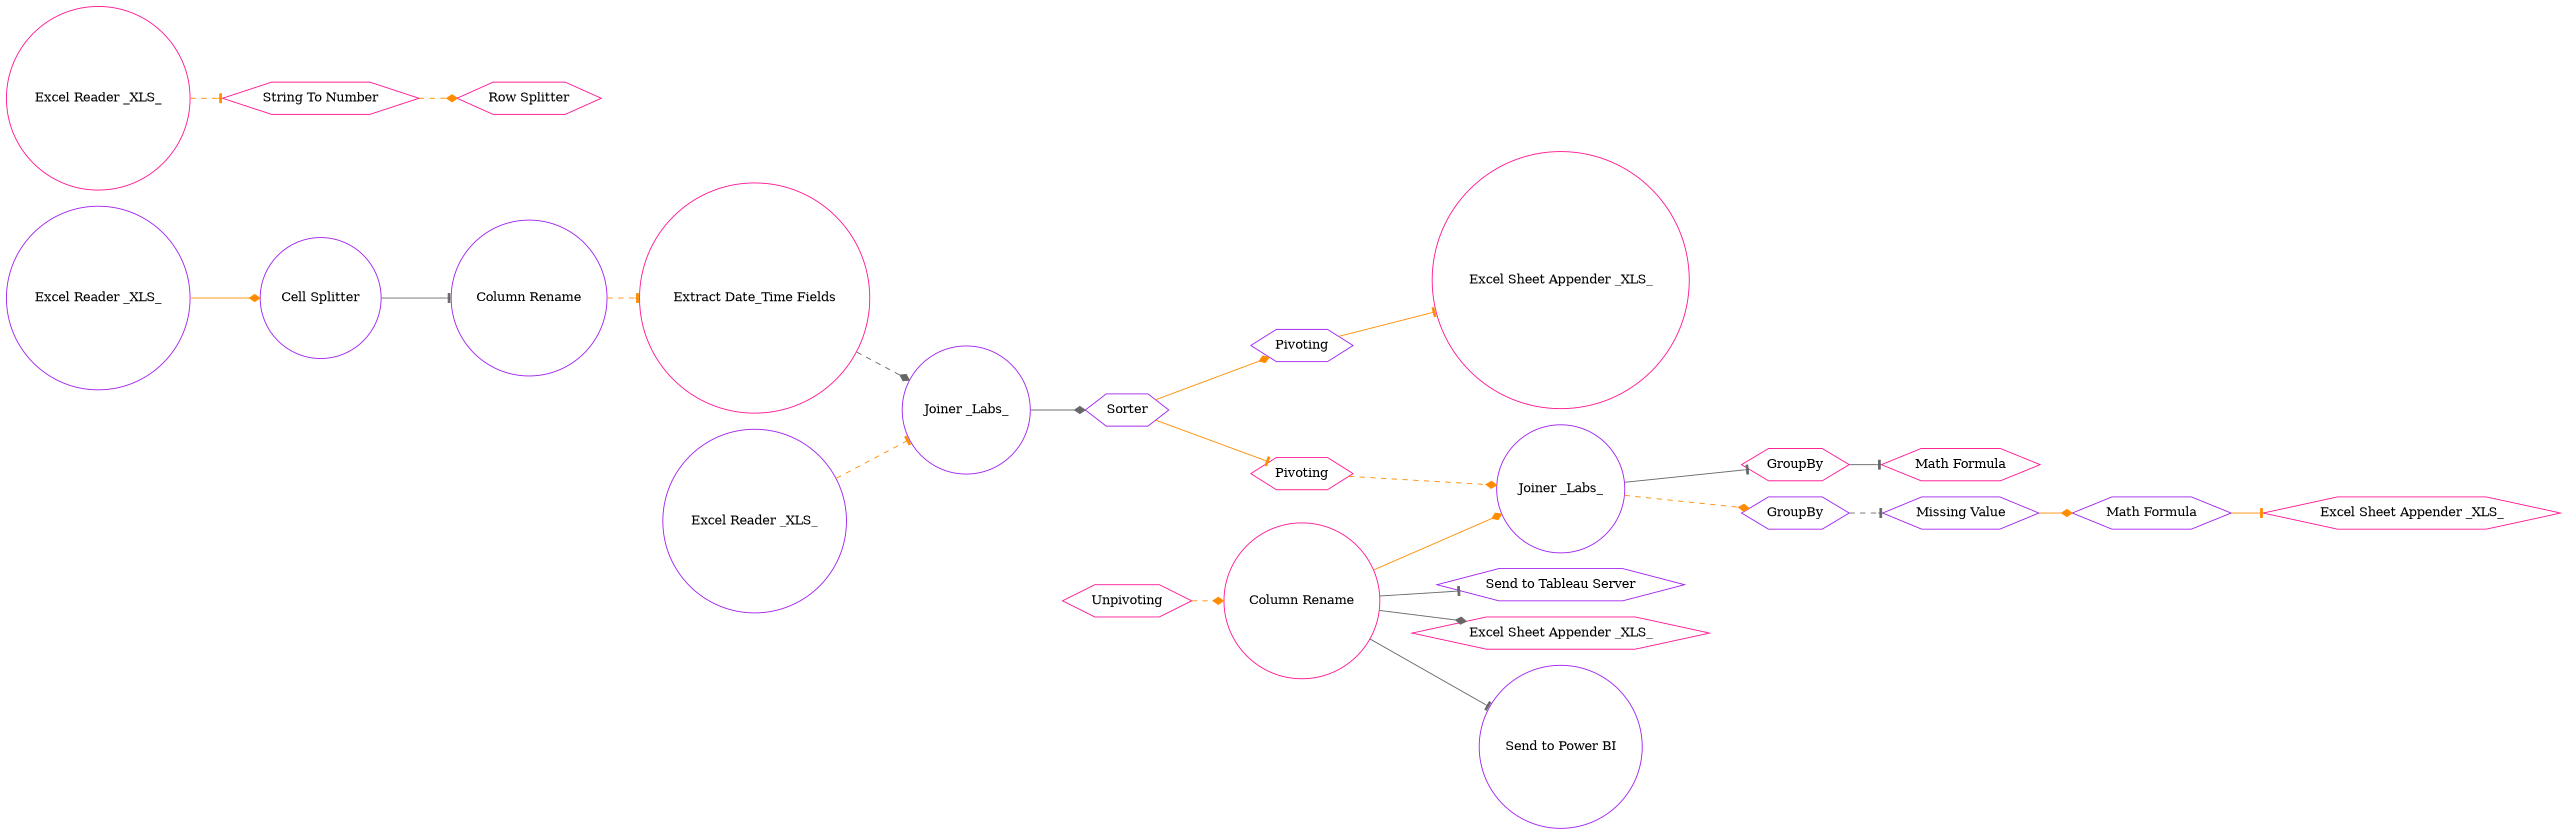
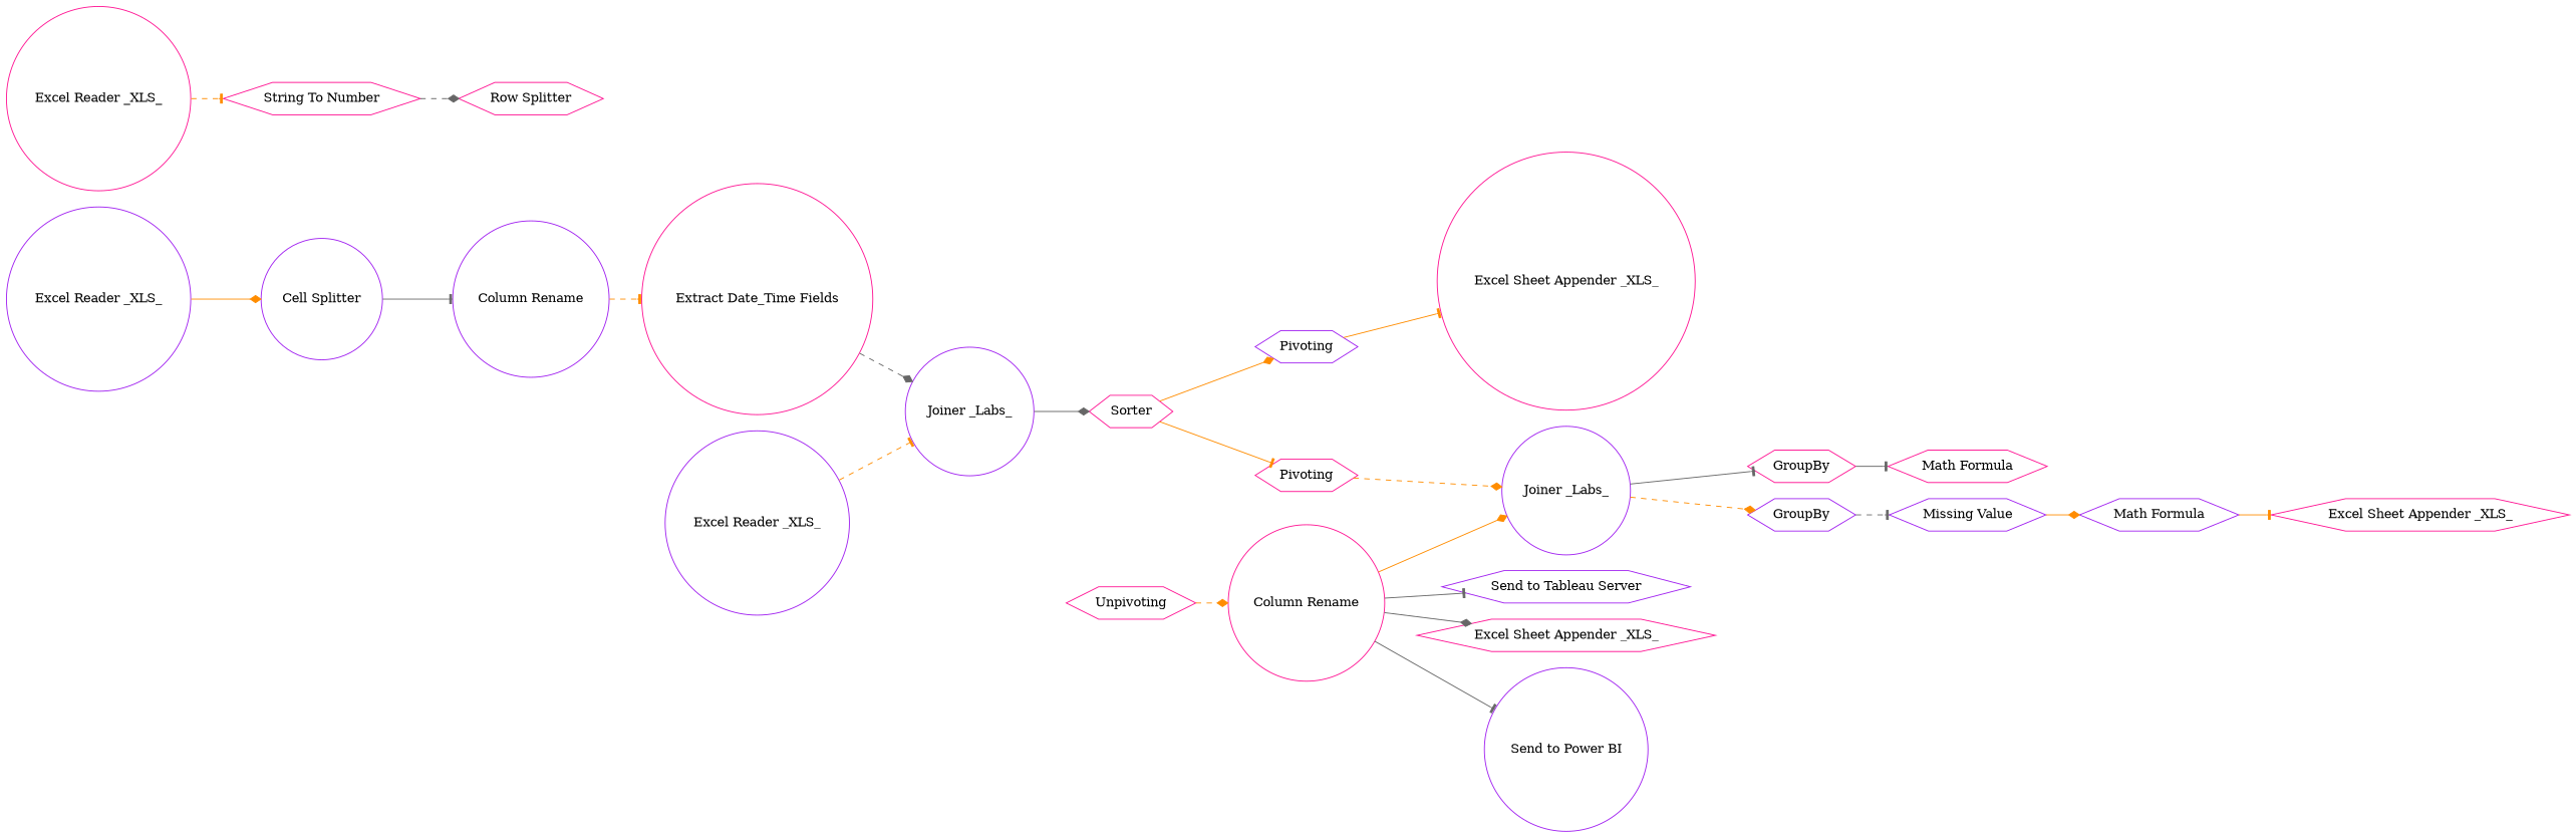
  digraph {
    fontname="DejaVu Serif"
    rankdir=LR
    node [color=purple fontname="DejaVu Serif" shape=hexagon]
    edge [arrowhead=tee color=darkorange fontname="DejaVu Serif" style=solid]
    n1 [label="Excel Reader _XLS_" shape=circle]
    n2 [label="Cell Splitter" shape=circle]
    n3 [label="Column Rename" shape=circle]
    n4 [color=deeppink label="Extract Date_Time Fields" shape=circle]
    n5 [label="Joiner _Labs_" shape=circle]
-   n6 [label=Sorter]
+   n6 [color=deeppink label=Sorter]
    n7 [color=deeppink label=Pivoting]
    n8 [label=Pivoting]
    n9 [label="Excel Reader _XLS_" shape=circle]
    n10 [label="Joiner _Labs_" shape=circle]
    n11 [color=deeppink label=GroupBy]
    n12 [label=GroupBy]
    n13 [color=deeppink label="Excel Reader _XLS_" shape=circle]
    n14 [color=deeppink label="String To Number"]
    n15 [color=deeppink label="Row Splitter"]
    n16 [color=deeppink label=Unpivoting]
    n17 [color=deeppink label="Column Rename" shape=circle]
    n18 [label="Send to Power BI" shape=circle]
    n19 [label="Send to Tableau Server"]
    n20 [color=deeppink label="Excel Sheet Appender _XLS_"]
    n21 [color=deeppink label="Math Formula"]
    n22 [label="Missing Value"]
    n23 [color=deeppink label="Excel Sheet Appender _XLS_" shape=circle]
    n24 [label="Math Formula"]
    n25 [color=deeppink label="Excel Sheet Appender _XLS_"]
    n1 -> n2 [arrowhead=diamond]
    n2 -> n3 [color=gray40]
    n3 -> n4 [style=dashed]
    n4 -> n5 [arrowhead=diamond color=gray40 style=dashed]
    n5 -> n6 [arrowhead=diamond color=gray40]
    n6 -> n7
    n6 -> n8 [arrowhead=diamond]
    n7 -> n10 [arrowhead=diamond style=dashed]
    n8 -> n23
    n9 -> n5 [style=dashed]
    n10 -> n11 [color=gray40]
    n10 -> n12 [arrowhead=diamond style=dashed]
    n11 -> n21 [color=gray40]
    n12 -> n22 [color=gray40 style=dashed]
    n13 -> n14 [style=dashed]
-   n14 -> n15 [arrowhead=diamond style=dashed]
+   n14 -> n15 [arrowhead=diamond color=gray40 style=dashed]
    n16 -> n17 [arrowhead=diamond style=dashed]
    n17 -> n10 [arrowhead=diamond]
    n17 -> n18 [color=gray40]
    n17 -> n19 [color=gray40]
    n17 -> n20 [arrowhead=diamond color=gray40]
    n22 -> n24 [arrowhead=diamond]
    n24 -> n25
  }
